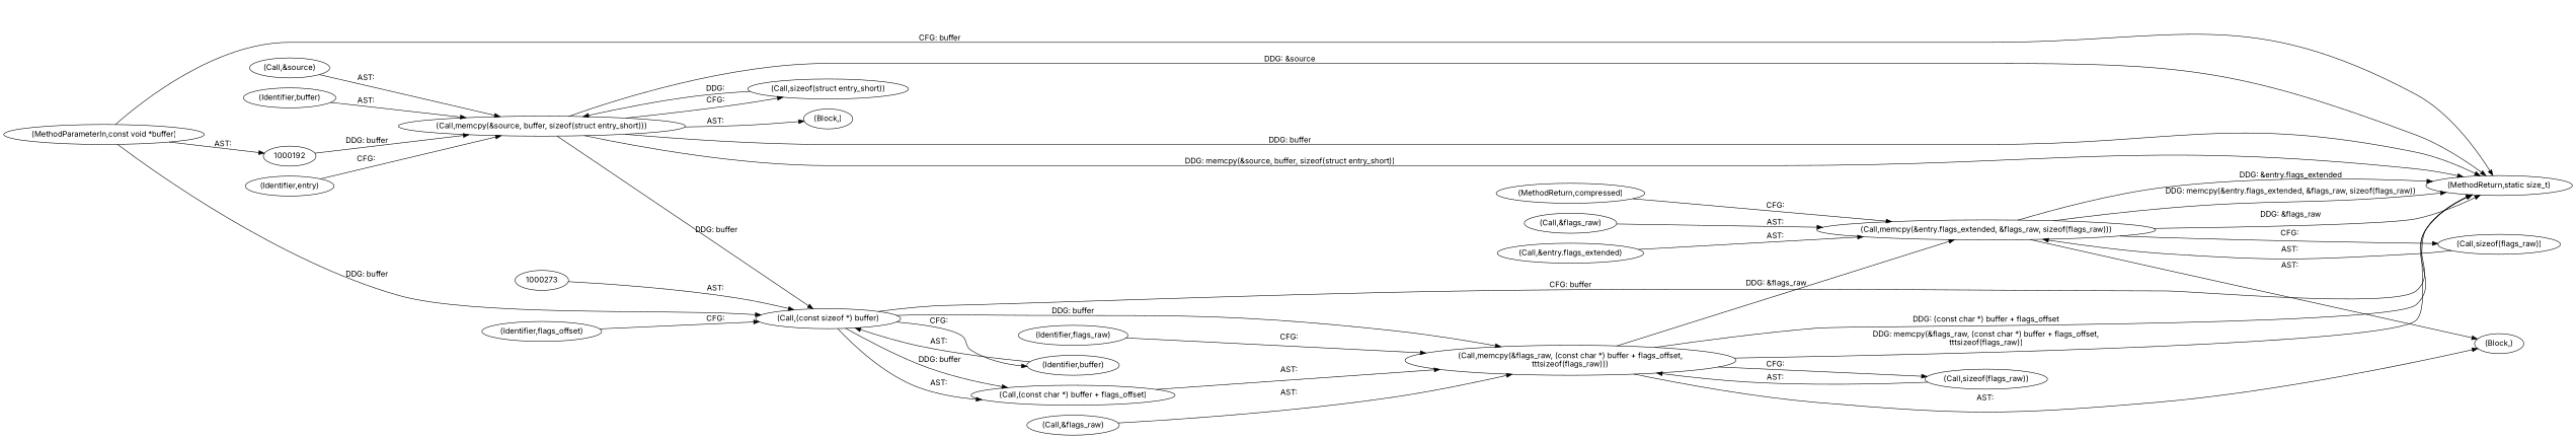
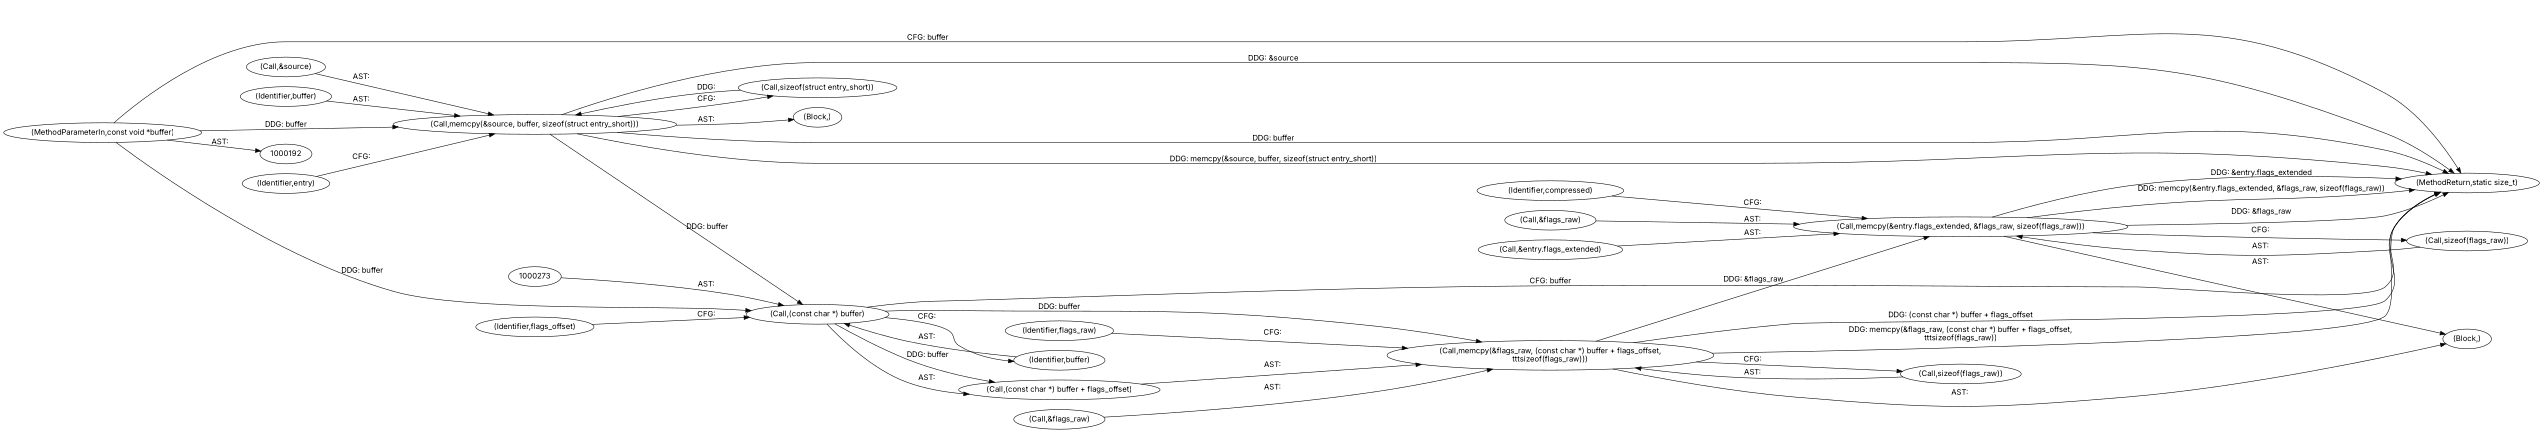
  digraph {
    fontname=Inter
    rankdir=LR
    node [fontname=Inter]
    edge [fontname=Inter]
    n1 [label="(Call,memcpy(&flags_raw, (const char *) buffer + flags_offset,\n\t\t\tsizeof(flags_raw)))"]
    n2 [label="(Call,memcpy(&entry.flags_extended, &flags_raw, sizeof(flags_raw)))"]
    n3 [label="(Call,sizeof(flags_raw))"]
    n4 [label="(Block,)"]
    n5 [label="(MethodReturn,static size_t)"]
    n6 [label="(Call,sizeof(flags_raw))"]
-   n7 [label="(Call,(const sizeof *) buffer)"]
+   n7 [label="(Call,(const char *) buffer)"]
    n8 [label="(Identifier,buffer)"]
    n9 [label="(Call,(const char *) buffer + flags_offset)"]
    n10 [label="(Call,memcpy(&source, buffer, sizeof(struct entry_short)))"]
    n11 [label="(Call,sizeof(struct entry_short))"]
    n12 [label="(Block,)"]
    n13 [label="(MethodParameterIn,const void *buffer)"]
    n14 [label=1000192]
    n15 [label="(Call,&entry.flags_extended)"]
-   n16 [label="(MethodReturn,compressed)"]
+   n16 [label="(Identifier,compressed)"]
    n17 [label="(Identifier,entry)"]
    n18 [label="(Call,&source)"]
    n19 [label="(Call,&flags_raw)"]
    n20 [label="(Identifier,buffer)"]
    n21 [label="(Identifier,flags_offset)"]
    n22 [label="(Call,&flags_raw)"]
    n23 [label="(Identifier,flags_raw)"]
    1000273
    n1 -> n2 [label="DDG: &flags_raw"]
    n1 -> n3 [label="CFG: "]
    n1 -> n4 [label="AST: "]
    n1 -> n5 [label="DDG: memcpy(&flags_raw, (const char *) buffer + flags_offset,\n\t\t\tsizeof(flags_raw))"]
    n1 -> n5 [label="DDG: (const char *) buffer + flags_offset"]
    n2 -> n4 [label="AST: "]
    n2 -> n5 [label="DDG: memcpy(&entry.flags_extended, &flags_raw, sizeof(flags_raw))"]
    n2 -> n5 [label="DDG: &flags_raw"]
    n2 -> n5 [label="DDG: &entry.flags_extended"]
    n2 -> n6 [label="CFG: "]
    n3 -> n1 [label="AST: "]
    n6 -> n2 [label="AST: "]
    n7 -> n1 [label="DDG: buffer"]
    n7 -> n5 [label="CFG: buffer"]
    n7 -> n8 [label="CFG: "]
    n7 -> n9 [label="AST: "]
    n7 -> n9 [label="DDG: buffer"]
    n8 -> n7 [label="AST: "]
    n9 -> n1 [label="AST: "]
    n10 -> n5 [label="DDG: buffer"]
    n10 -> n5 [label="DDG: memcpy(&source, buffer, sizeof(struct entry_short))"]
    n10 -> n5 [label="DDG: &source"]
    n10 -> n7 [label="DDG: buffer"]
    n10 -> n11 [label="CFG: "]
    n10 -> n12 [label="AST: "]
    n11 -> n10 [label="DDG: "]
    n13 -> n5 [label="CFG: buffer"]
    n13 -> n7 [label="DDG: buffer"]
-   n14 -> n10 [label="DDG: buffer"]
+   n13 -> n10 [label="DDG: buffer"]
    n13 -> n14 [label="AST: "]
    n15 -> n2 [label="AST: "]
    n16 -> n2 [label="CFG: "]
    n17 -> n10 [label="CFG: "]
    n18 -> n10 [label="AST: "]
    n19 -> n1 [label="AST: "]
    n20 -> n10 [label="AST: "]
    n21 -> n7 [label="CFG: "]
    n22 -> n2 [label="AST: "]
    n23 -> n1 [label="CFG: "]
    1000273 -> n7 [label="AST: "]
  }
